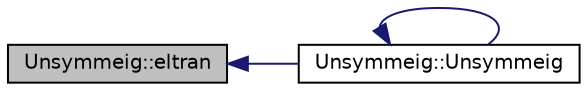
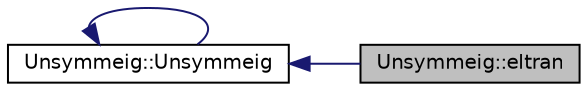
  digraph {
    rankdir=LR
    node [color=black fontname=Helvetica fontsize=10 shape=record]
    edge [color=midnightblue dir=back fontname=Helvetica fontsize=10 labelfontname=Helvetica labelfontsize=10 style=solid]
    n1 [fillcolor=grey75 fontcolor=black height=0.2 label="Unsymmeig::eltran" style=filled width=0.4]
    n2 [height=0.2 label="Unsymmeig::Unsymmeig" width=0.4]
-   n1 -> n2
+   n2 -> n1
    n2 -> n2
  }
